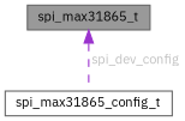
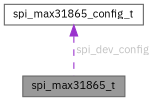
  digraph {
    fontname="IBM Plex Sans"
    node [color=gray40 fontname="IBM Plex Sans" fontsize=10 shape=box style=filled]
    n1 [fillcolor=grey60 fontcolor=black height=0.2 label=spi_max31865_t width=0.4]
    n2 [fillcolor=white height=0.2 label=spi_max31865_config_t width=0.4]
-   n1 -> n2 [color=darkorchid3 dir=back fontcolor=grey fontname="IBM Plex Sans" fontsize=10 label=" spi_dev_config" labelfontname=Helvetica labelfontsize=10 style=dashed]
+   n2 -> n1 [color=darkorchid3 dir=back fontcolor=grey fontname="IBM Plex Sans" fontsize=10 label=" spi_dev_config" labelfontname=Helvetica labelfontsize=10 style=dashed]
  }
